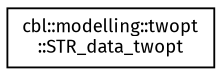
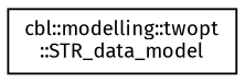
  digraph {
    rankdir=LR
    fontname="Fira Sans"
-   n1 [color=black fillcolor=white fontname="Fira Sans" fontsize=10 height=0.2 label="cbl::modelling::twopt\l::STR_data_twopt" shape=record style=filled width=0.4]
+   n1 [color=black fillcolor=white fontname="Fira Sans" fontsize=10 height=0.2 label="cbl::modelling::twopt\l::STR_data_model" shape=record style=filled width=0.4]
  }
